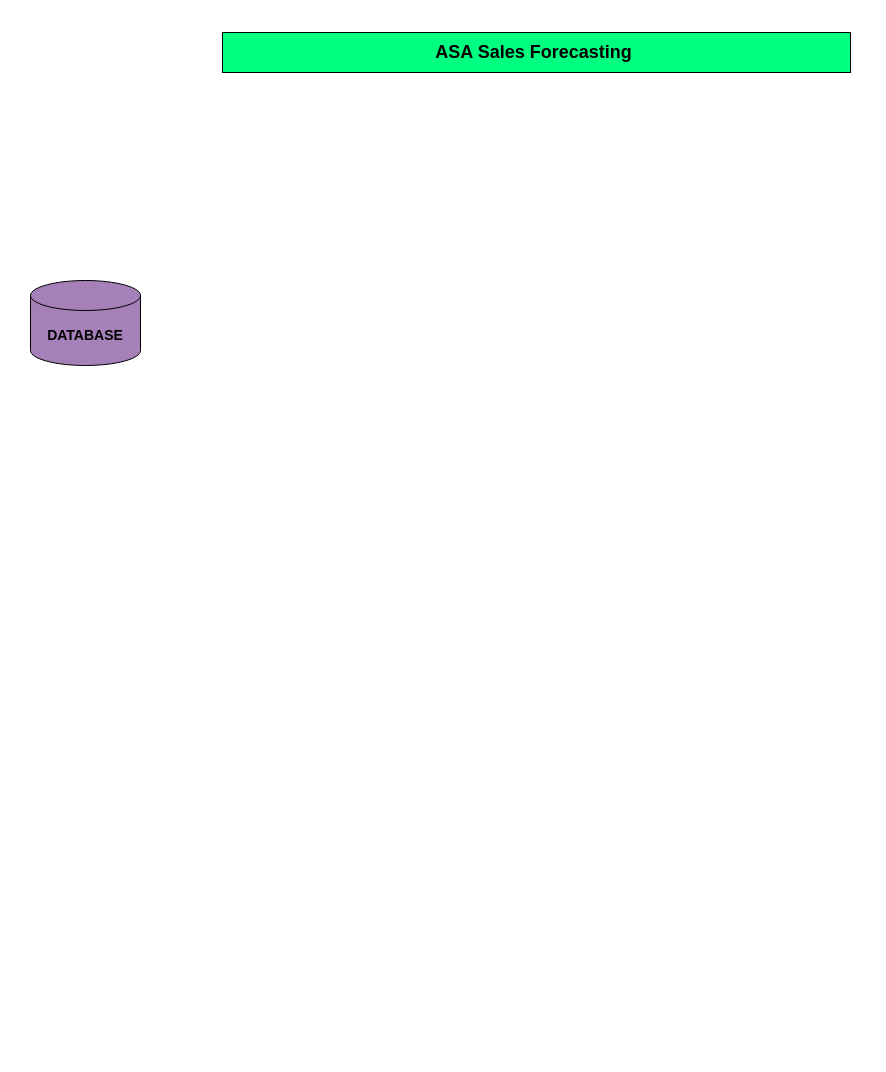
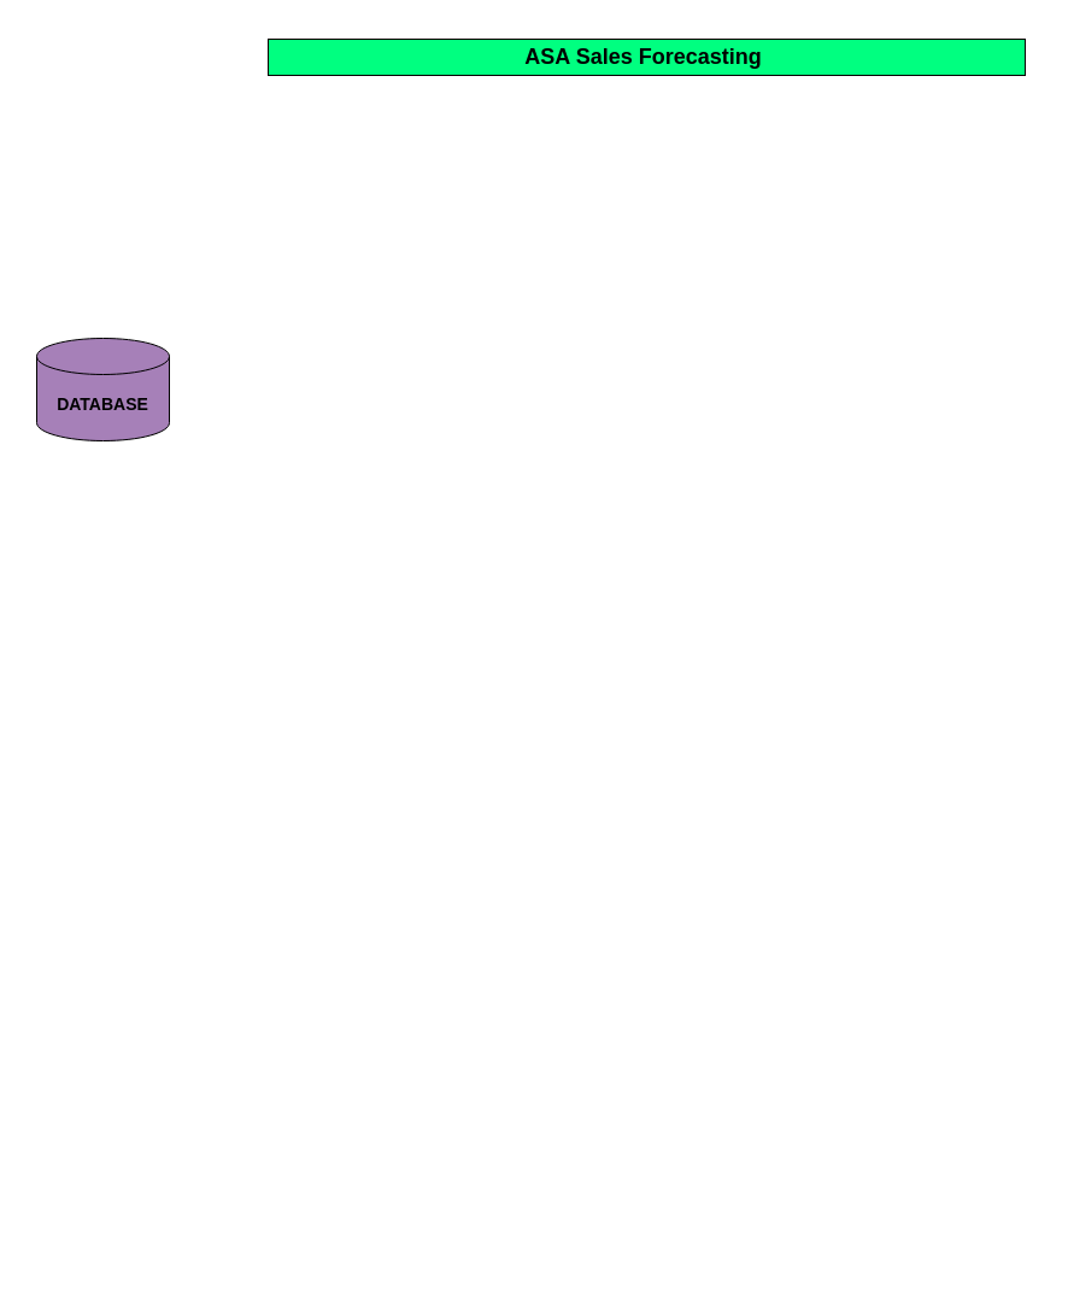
  <mxCell id="0" />
  <mxCell id="1" parent="0" />
  <mxCell id="2" value="" style="shape=image;verticalLabelPosition=bottom;labelBackgroundColor=#ffffff;verticalAlign=top;aspect=fixed;imageAspect=0;image=https://www.researchgate.net/profile/Flora-Salim/publication/320197391/figure/fig2/AS:613864362217489@1523368077827/General-System-Architecture-of-City-Foot-Traffic-Prediction-System.png;" vertex="1" parent="1"><mxGeometry width="843.81" height="1030" as="geometry" x="20" y="20" /></mxCell>
- <mxCell id="3" value="&lt;b&gt;&lt;font style=&quot;font-size: 18px&quot;&gt;ASA Sales Forecasting&amp;nbsp;&lt;/font&gt;&lt;/b&gt;" style="rounded=0;whiteSpace=wrap;html=1;fillColor=#00FF80;" vertex="1" parent="1"><mxGeometry x="222" y="32" width="628" height="40" as="geometry" /></mxCell>
+ <mxCell id="3" value="&lt;b&gt;&lt;font style=&quot;font-size: 18px&quot;&gt;ASA Sales Forecasting&amp;nbsp;&lt;/font&gt;&lt;/b&gt;" style="rounded=0;whiteSpace=wrap;html=1;fillColor=#00FF80;" vertex="1" parent="1"><mxGeometry x="222" y="32" width="628" height="30" as="geometry" /></mxCell>
  <mxCell id="4" value="&lt;b&gt;&lt;font style=&quot;font-size: 14px&quot;&gt;DATABASE&lt;/font&gt;&lt;/b&gt;" style="shape=cylinder3;whiteSpace=wrap;html=1;boundedLbl=1;backgroundOutline=1;size=15;fillColor=#A680B8;" vertex="1" parent="1"><mxGeometry x="30" y="280" width="110" height="85" as="geometry" /></mxCell>
